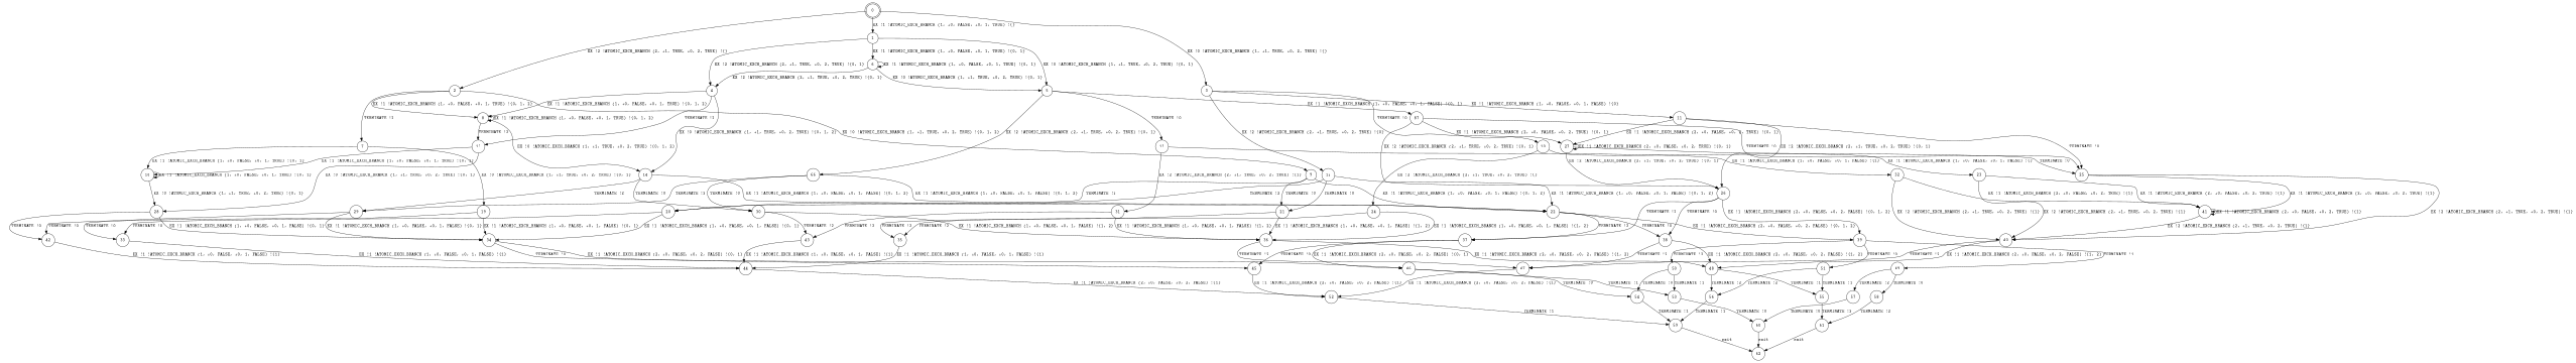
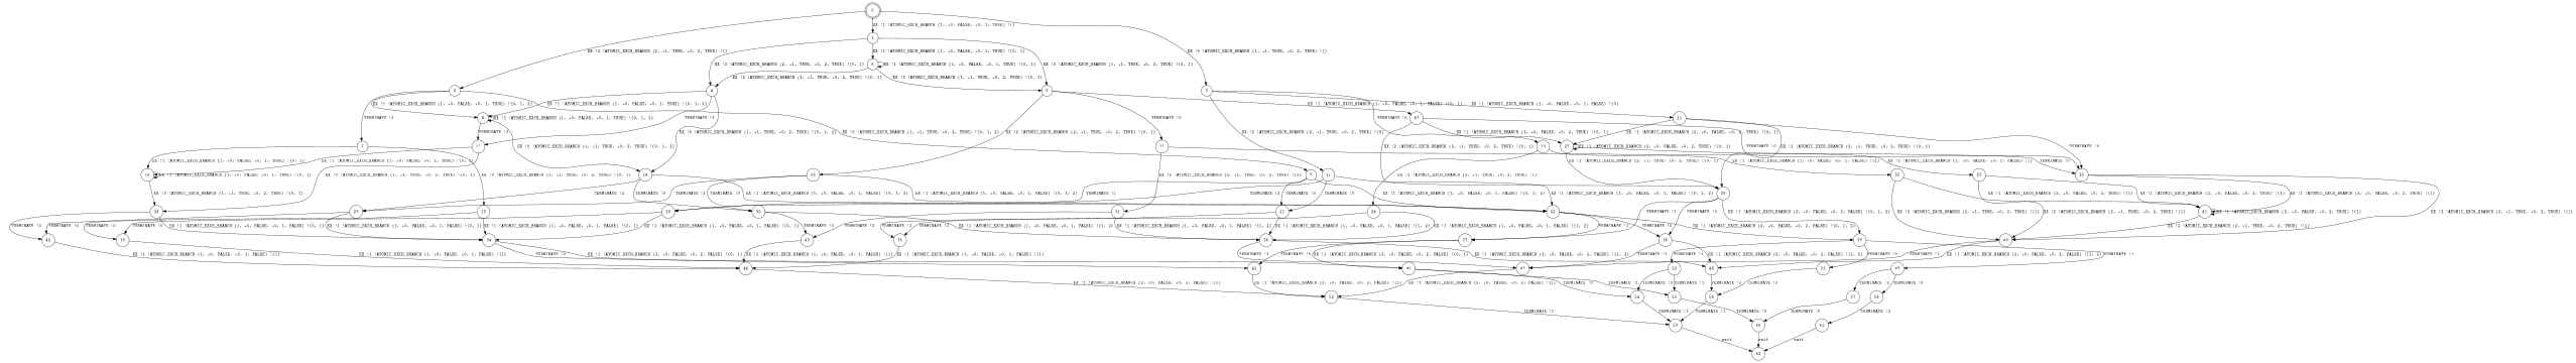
  digraph {
    fontname="Courier Prime"
    node [fontname="Courier Prime" shape=circle]
    edge [fontname="Courier Prime"]
    0 [peripheries=2]
    1
    2
    3
    4
    5
    6
    7
    8
    9
    10
    11
    12
    13
    14
    15
    n17 [label=66]
    n18 [label=87]
    18
    19
    20
    21
    22
    23
    24
    25
    26
    27
    28
    29
    30
    31
    32
    33
    34
    35
    36
    37
    38
    39
    40
    41
    42
    43
    44
    45
    46
    47
    48
    49
    50
    51
    52
    53
    54
-   55
    56
    57
    58
    59
    60
    61
    62
    0 -> 1 [label="EX !1 !ATOMIC_EXCH_BRANCH (1, +0, FALSE, +0, 1, TRUE) !{}"]
    0 -> 2 [label="EX !2 !ATOMIC_EXCH_BRANCH (2, +1, TRUE, +0, 2, TRUE) !{}"]
    0 -> 3 [label="EX !0 !ATOMIC_EXCH_BRANCH (1, +1, TRUE, +0, 2, TRUE) !{}"]
    1 -> 4 [label="EX !2 !ATOMIC_EXCH_BRANCH (2, +1, TRUE, +0, 2, TRUE) !{0, 1}"]
    1 -> 5 [label="EX !0 !ATOMIC_EXCH_BRANCH (1, +1, TRUE, +0, 2, TRUE) !{0, 1}"]
    1 -> 6 [label="EX !1 !ATOMIC_EXCH_BRANCH (1, +0, FALSE, +0, 1, TRUE) !{0, 1}"]
    2 -> 7 [label="TERMINATE !2"]
    2 -> 8 [label="EX !1 !ATOMIC_EXCH_BRANCH (1, +0, FALSE, +0, 1, TRUE) !{0, 1, 2}"]
    2 -> 9 [label="EX !0 !ATOMIC_EXCH_BRANCH (1, +1, TRUE, +0, 2, TRUE) !{0, 1, 2}"]
    3 -> 10 [label="TERMINATE !0"]
    3 -> 11 [label="EX !1 !ATOMIC_EXCH_BRANCH (1, +0, FALSE, +0, 1, FALSE) !{0}"]
    3 -> 12 [label="EX !2 !ATOMIC_EXCH_BRANCH (2, +1, TRUE, +0, 2, TRUE) !{0}"]
    4 -> 8 [label="EX !1 !ATOMIC_EXCH_BRANCH (1, +0, FALSE, +0, 1, TRUE) !{0, 1, 2}"]
    4 -> 13 [label="TERMINATE !2"]
    4 -> 14 [label="EX !0 !ATOMIC_EXCH_BRANCH (1, +1, TRUE, +0, 2, TRUE) !{0, 1, 2}"]
    5 -> 15 [label="TERMINATE !0"]
    5 -> n17 [label="EX !2 !ATOMIC_EXCH_BRANCH (2, +1, TRUE, +0, 2, TRUE) !{0, 1}"]
    5 -> n18 [label="EX !1 !ATOMIC_EXCH_BRANCH (1, +0, FALSE, +0, 1, FALSE) !{0, 1}"]
    6 -> 4 [label="EX !2 !ATOMIC_EXCH_BRANCH (2, +1, TRUE, +0, 2, TRUE) !{0, 1}"]
    6 -> 5 [label="EX !0 !ATOMIC_EXCH_BRANCH (1, +1, TRUE, +0, 2, TRUE) !{0, 1}"]
    6 -> 6 [label="EX !1 !ATOMIC_EXCH_BRANCH (1, +0, FALSE, +0, 1, TRUE) !{0, 1}"]
    7 -> 18 [label="EX !1 !ATOMIC_EXCH_BRANCH (1, +0, FALSE, +0, 1, TRUE) !{0, 1}"]
    7 -> 19 [label="EX !0 !ATOMIC_EXCH_BRANCH (1, +1, TRUE, +0, 2, TRUE) !{0, 1}"]
    8 -> 8 [label="EX !1 !ATOMIC_EXCH_BRANCH (1, +0, FALSE, +0, 1, TRUE) !{0, 1, 2}"]
    8 -> 13 [label="TERMINATE !2"]
    8 -> 14 [label="EX !0 !ATOMIC_EXCH_BRANCH (1, +1, TRUE, +0, 2, TRUE) !{0, 1, 2}"]
    9 -> 20 [label="TERMINATE !2"]
    9 -> 21 [label="TERMINATE !0"]
    9 -> 22 [label="EX !1 !ATOMIC_EXCH_BRANCH (1, +0, FALSE, +0, 1, FALSE) !{0, 1, 2}"]
    10 -> 23 [label="EX !1 !ATOMIC_EXCH_BRANCH (1, +0, FALSE, +0, 1, FALSE) !{}"]
    10 -> 24 [label="EX !2 !ATOMIC_EXCH_BRANCH (2, +1, TRUE, +0, 2, TRUE) !{}"]
    11 -> 25 [label="TERMINATE !0"]
    11 -> 26 [label="EX !2 !ATOMIC_EXCH_BRANCH (2, +1, TRUE, +0, 2, TRUE) !{0, 1}"]
    11 -> 27 [label="EX !1 !ATOMIC_EXCH_BRANCH (2, +0, FALSE, +0, 2, TRUE) !{0, 1}"]
    12 -> 20 [label="TERMINATE !2"]
    12 -> 21 [label="TERMINATE !0"]
    12 -> 22 [label="EX !1 !ATOMIC_EXCH_BRANCH (1, +0, FALSE, +0, 1, FALSE) !{0, 1, 2}"]
    13 -> 18 [label="EX !1 !ATOMIC_EXCH_BRANCH (1, +0, FALSE, +0, 1, TRUE) !{0, 1}"]
    13 -> 28 [label="EX !0 !ATOMIC_EXCH_BRANCH (1, +1, TRUE, +0, 2, TRUE) !{0, 1}"]
    14 -> 22 [label="EX !1 !ATOMIC_EXCH_BRANCH (1, +0, FALSE, +0, 1, FALSE) !{0, 1, 2}"]
    14 -> 29 [label="TERMINATE !2"]
    14 -> 30 [label="TERMINATE !0"]
    15 -> 31 [label="EX !2 !ATOMIC_EXCH_BRANCH (2, +1, TRUE, +0, 2, TRUE) !{1}"]
    15 -> 32 [label="EX !1 !ATOMIC_EXCH_BRANCH (1, +0, FALSE, +0, 1, FALSE) !{1}"]
    n17 -> 22 [label="EX !1 !ATOMIC_EXCH_BRANCH (1, +0, FALSE, +0, 1, FALSE) !{0, 1, 2}"]
    n17 -> 29 [label="TERMINATE !2"]
    n17 -> 30 [label="TERMINATE !0"]
    n18 -> 25 [label="TERMINATE !0"]
    n18 -> 26 [label="EX !2 !ATOMIC_EXCH_BRANCH (2, +1, TRUE, +0, 2, TRUE) !{0, 1}"]
    n18 -> 27 [label="EX !1 !ATOMIC_EXCH_BRANCH (2, +0, FALSE, +0, 2, TRUE) !{0, 1}"]
    18 -> 18 [label="EX !1 !ATOMIC_EXCH_BRANCH (1, +0, FALSE, +0, 1, TRUE) !{0, 1}"]
    18 -> 28 [label="EX !0 !ATOMIC_EXCH_BRANCH (1, +1, TRUE, +0, 2, TRUE) !{0, 1}"]
    19 -> 33 [label="TERMINATE !0"]
    19 -> 34 [label="EX !1 !ATOMIC_EXCH_BRANCH (1, +0, FALSE, +0, 1, FALSE) !{0, 1}"]
    20 -> 33 [label="TERMINATE !0"]
    20 -> 34 [label="EX !1 !ATOMIC_EXCH_BRANCH (1, +0, FALSE, +0, 1, FALSE) !{0, 1}"]
    21 -> 35 [label="TERMINATE !2"]
    21 -> 36 [label="EX !1 !ATOMIC_EXCH_BRANCH (1, +0, FALSE, +0, 1, FALSE) !{1, 2}"]
    22 -> 37 [label="TERMINATE !2"]
    22 -> 38 [label="TERMINATE !0"]
    22 -> 39 [label="EX !1 !ATOMIC_EXCH_BRANCH (2, +0, FALSE, +0, 2, FALSE) !{0, 1, 2}"]
    23 -> 40 [label="EX !2 !ATOMIC_EXCH_BRANCH (2, +1, TRUE, +0, 2, TRUE) !{1}"]
    23 -> 41 [label="EX !1 !ATOMIC_EXCH_BRANCH (2, +0, FALSE, +0, 2, TRUE) !{1}"]
    24 -> 35 [label="TERMINATE !2"]
    24 -> 36 [label="EX !1 !ATOMIC_EXCH_BRANCH (1, +0, FALSE, +0, 1, FALSE) !{1, 2}"]
    25 -> 40 [label="EX !2 !ATOMIC_EXCH_BRANCH (2, +1, TRUE, +0, 2, TRUE) !{1}"]
    25 -> 41 [label="EX !1 !ATOMIC_EXCH_BRANCH (2, +0, FALSE, +0, 2, TRUE) !{1}"]
    26 -> 37 [label="TERMINATE !2"]
    26 -> 38 [label="TERMINATE !0"]
    26 -> 39 [label="EX !1 !ATOMIC_EXCH_BRANCH (2, +0, FALSE, +0, 2, FALSE) !{0, 1, 2}"]
    27 -> 25 [label="TERMINATE !0"]
    27 -> 26 [label="EX !2 !ATOMIC_EXCH_BRANCH (2, +1, TRUE, +0, 2, TRUE) !{0, 1}"]
    27 -> 27 [label="EX !1 !ATOMIC_EXCH_BRANCH (2, +0, FALSE, +0, 2, TRUE) !{0, 1}"]
    28 -> 34 [label="EX !1 !ATOMIC_EXCH_BRANCH (1, +0, FALSE, +0, 1, FALSE) !{0, 1}"]
    28 -> 42 [label="TERMINATE !0"]
    29 -> 34 [label="EX !1 !ATOMIC_EXCH_BRANCH (1, +0, FALSE, +0, 1, FALSE) !{0, 1}"]
    29 -> 42 [label="TERMINATE !0"]
    30 -> 36 [label="EX !1 !ATOMIC_EXCH_BRANCH (1, +0, FALSE, +0, 1, FALSE) !{1, 2}"]
    30 -> 43 [label="TERMINATE !2"]
    31 -> 36 [label="EX !1 !ATOMIC_EXCH_BRANCH (1, +0, FALSE, +0, 1, FALSE) !{1, 2}"]
    31 -> 43 [label="TERMINATE !2"]
    32 -> 40 [label="EX !2 !ATOMIC_EXCH_BRANCH (2, +1, TRUE, +0, 2, TRUE) !{1}"]
    32 -> 41 [label="EX !1 !ATOMIC_EXCH_BRANCH (2, +0, FALSE, +0, 2, TRUE) !{1}"]
    33 -> 44 [label="EX !1 !ATOMIC_EXCH_BRANCH (1, +0, FALSE, +0, 1, FALSE) !{1}"]
    34 -> 45 [label="TERMINATE !0"]
    34 -> 46 [label="EX !1 !ATOMIC_EXCH_BRANCH (2, +0, FALSE, +0, 2, FALSE) !{0, 1}"]
    35 -> 44 [label="EX !1 !ATOMIC_EXCH_BRANCH (1, +0, FALSE, +0, 1, FALSE) !{1}"]
    36 -> 47 [label="TERMINATE !2"]
    36 -> 48 [label="EX !1 !ATOMIC_EXCH_BRANCH (2, +0, FALSE, +0, 2, FALSE) !{1, 2}"]
    37 -> 45 [label="TERMINATE !0"]
    37 -> 46 [label="EX !1 !ATOMIC_EXCH_BRANCH (2, +0, FALSE, +0, 2, FALSE) !{0, 1}"]
    38 -> 47 [label="TERMINATE !2"]
    38 -> 48 [label="EX !1 !ATOMIC_EXCH_BRANCH (2, +0, FALSE, +0, 2, FALSE) !{1, 2}"]
    39 -> 49 [label="TERMINATE !1"]
    39 -> 50 [label="TERMINATE !2"]
    39 -> 51 [label="TERMINATE !0"]
    40 -> 47 [label="TERMINATE !2"]
    40 -> 48 [label="EX !1 !ATOMIC_EXCH_BRANCH (2, +0, FALSE, +0, 2, FALSE) !{1, 2}"]
    41 -> 40 [label="EX !2 !ATOMIC_EXCH_BRANCH (2, +1, TRUE, +0, 2, TRUE) !{1}"]
    41 -> 41 [label="EX !1 !ATOMIC_EXCH_BRANCH (2, +0, FALSE, +0, 2, TRUE) !{1}"]
    42 -> 44 [label="EX !1 !ATOMIC_EXCH_BRANCH (1, +0, FALSE, +0, 1, FALSE) !{1}"]
    43 -> 44 [label="EX !1 !ATOMIC_EXCH_BRANCH (1, +0, FALSE, +0, 1, FALSE) !{1}"]
    44 -> 52 [label="EX !1 !ATOMIC_EXCH_BRANCH (2, +0, FALSE, +0, 2, FALSE) !{1}"]
    45 -> 52 [label="EX !1 !ATOMIC_EXCH_BRANCH (2, +0, FALSE, +0, 2, FALSE) !{1}"]
    46 -> 53 [label="TERMINATE !1"]
    46 -> 54 [label="TERMINATE !0"]
    47 -> 52 [label="EX !1 !ATOMIC_EXCH_BRANCH (2, +0, FALSE, +0, 2, FALSE) !{1}"]
-   48 -> 55 [label="TERMINATE !1"]
    48 -> 56 [label="TERMINATE !2"]
    49 -> 57 [label="TERMINATE !2"]
    49 -> 58 [label="TERMINATE !0"]
    50 -> 53 [label="TERMINATE !1"]
    50 -> 54 [label="TERMINATE !0"]
-   51 -> 55 [label="TERMINATE !1"]
    51 -> 56 [label="TERMINATE !2"]
    52 -> 59 [label="TERMINATE !1"]
    53 -> 60 [label="TERMINATE !0"]
    54 -> 59 [label="TERMINATE !1"]
-   55 -> 61 [label="TERMINATE !2"]
    56 -> 59 [label="TERMINATE !1"]
    57 -> 60 [label="TERMINATE !0"]
    58 -> 61 [label="TERMINATE !2"]
    59 -> 62 [label=exit]
    60 -> 62 [label=exit]
    61 -> 62 [label=exit]
  }
